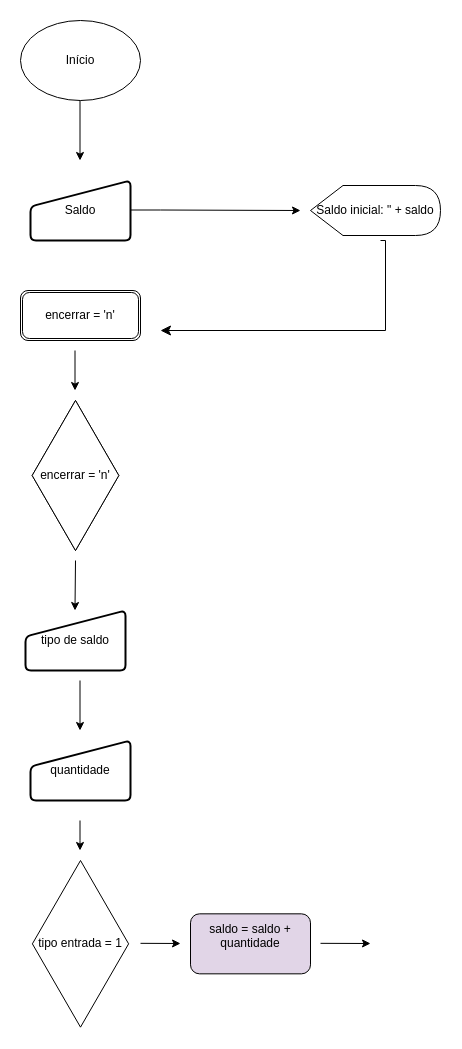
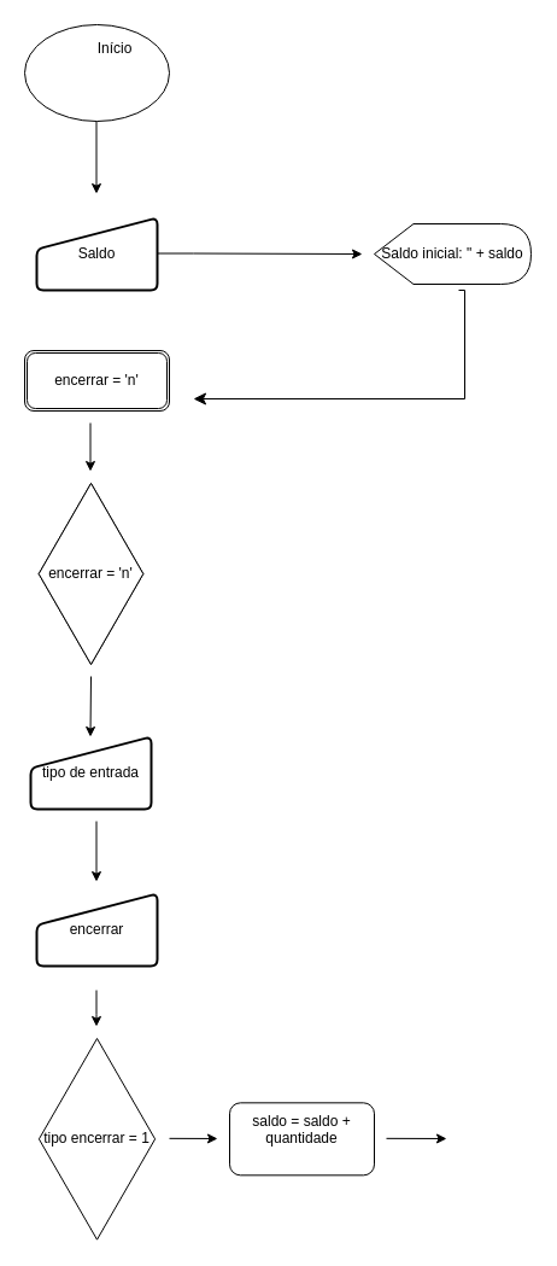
  <mxCell id="0" />
  <mxCell id="1" parent="0" />
  <mxCell id="2" value="" style="ellipse;whiteSpace=wrap;html=1;" vertex="1" parent="1"><mxGeometry x="20" y="20" width="120" height="80" as="geometry" /></mxCell>
- <mxCell id="3" value="Início" style="text;strokeColor=none;align=center;fillColor=none;html=1;verticalAlign=middle;whiteSpace=wrap;rounded=0;" vertex="1" parent="1"><mxGeometry x="50" y="45" width="60" height="30" as="geometry" /></mxCell>
+ <mxCell id="3" value="Início" style="text;strokeColor=none;align=center;fillColor=none;html=1;verticalAlign=middle;whiteSpace=wrap;rounded=0;" vertex="1" parent="1"><mxGeometry x="65" y="25" width="60" height="30" as="geometry" /></mxCell>
  <mxCell id="4" value="Saldo" style="html=1;strokeWidth=2;shape=manualInput;whiteSpace=wrap;rounded=1;size=26;arcSize=11;" vertex="1" parent="1"><mxGeometry x="30" y="180" width="100" height="60" as="geometry" /></mxCell>
  <mxCell id="5" value="Saldo inicial: &quot; + saldo" style="shape=display;whiteSpace=wrap;html=1;" vertex="1" parent="1"><mxGeometry x="310" y="185" width="130" height="50" as="geometry" /></mxCell>
  <mxCell id="6" value="" style="edgeStyle=segmentEdgeStyle;endArrow=classic;html=1;curved=0;rounded=0;endSize=8;startSize=8;" edge="1" parent="1"><mxGeometry width="50" height="50" relative="1" as="geometry"><mxPoint x="380" y="240" as="sourcePoint" /><mxPoint x="160" y="330" as="targetPoint" /><Array as="points"><mxPoint x="385" y="240" /><mxPoint x="385" y="330" /></Array></mxGeometry></mxCell>
  <mxCell id="7" value="" style="endArrow=classic;html=1;rounded=0;" edge="1" parent="1"><mxGeometry width="50" height="50" relative="1" as="geometry"><mxPoint x="79.5" y="100" as="sourcePoint" /><mxPoint x="79.5" y="160" as="targetPoint" /><Array as="points" /></mxGeometry></mxCell>
  <mxCell id="8" value="" style="endArrow=classic;html=1;rounded=0;" edge="1" parent="1"><mxGeometry width="50" height="50" relative="1" as="geometry"><mxPoint x="130" y="209.5" as="sourcePoint" /><mxPoint x="300" y="210" as="targetPoint" /><Array as="points"><mxPoint x="160" y="209.5" /></Array></mxGeometry></mxCell>
  <mxCell id="9" value="encerrar = 'n'" style="shape=ext;double=1;rounded=1;whiteSpace=wrap;html=1;" vertex="1" parent="1"><mxGeometry x="20" y="290" width="120" height="50" as="geometry" /></mxCell>
  <mxCell id="10" value="" style="endArrow=classic;html=1;rounded=0;" edge="1" parent="1"><mxGeometry width="50" height="50" relative="1" as="geometry"><mxPoint x="74.5" y="350" as="sourcePoint" /><mxPoint x="74.5" y="390" as="targetPoint" /></mxGeometry></mxCell>
  <mxCell id="11" value="encerrar = 'n'&lt;br&gt;" style="html=1;whiteSpace=wrap;aspect=fixed;shape=isoRectangle;direction=south;" vertex="1" parent="1"><mxGeometry x="30" y="400" width="90" height="150" as="geometry" /></mxCell>
  <mxCell id="12" value="" style="endArrow=classic;html=1;rounded=0;" edge="1" parent="1"><mxGeometry width="50" height="50" relative="1" as="geometry"><mxPoint x="75" y="560" as="sourcePoint" /><mxPoint x="74.5" y="610" as="targetPoint" /></mxGeometry></mxCell>
- <mxCell id="13" value="tipo de saldo&lt;br&gt;" style="html=1;strokeWidth=2;shape=manualInput;whiteSpace=wrap;rounded=1;size=26;arcSize=11;" vertex="1" parent="1"><mxGeometry x="25" y="610" width="100" height="60" as="geometry" /></mxCell>
+ <mxCell id="13" value="tipo de entrada&lt;br&gt;" style="html=1;strokeWidth=2;shape=manualInput;whiteSpace=wrap;rounded=1;size=26;arcSize=11;" vertex="1" parent="1"><mxGeometry x="25" y="610" width="100" height="60" as="geometry" /></mxCell>
  <mxCell id="14" value="" style="endArrow=classic;html=1;rounded=0;" edge="1" parent="1"><mxGeometry width="50" height="50" relative="1" as="geometry"><mxPoint x="79.5" y="680" as="sourcePoint" /><mxPoint x="79.5" y="730" as="targetPoint" /></mxGeometry></mxCell>
- <mxCell id="15" value="quantidade&lt;br&gt;" style="html=1;strokeWidth=2;shape=manualInput;whiteSpace=wrap;rounded=1;size=26;arcSize=11;" vertex="1" parent="1"><mxGeometry x="30" y="740" width="100" height="60" as="geometry" /></mxCell>
+ <mxCell id="15" value="encerrar&lt;br&gt;" style="html=1;strokeWidth=2;shape=manualInput;whiteSpace=wrap;rounded=1;size=26;arcSize=11;" vertex="1" parent="1"><mxGeometry x="30" y="740" width="100" height="60" as="geometry" /></mxCell>
  <mxCell id="16" value="" style="endArrow=classic;html=1;rounded=0;" edge="1" parent="1"><mxGeometry width="50" height="50" relative="1" as="geometry"><mxPoint x="79.5" y="820" as="sourcePoint" /><mxPoint x="79.5" y="850" as="targetPoint" /><Array as="points"><mxPoint x="79.5" y="840" /></Array></mxGeometry></mxCell>
  <mxCell id="17" value="encerrar = 'n'&lt;br&gt;" style="html=1;whiteSpace=wrap;aspect=fixed;shape=isoRectangle;direction=south;" vertex="1" parent="1"><mxGeometry x="30" y="400" width="90" height="150" as="geometry" /></mxCell>
- <mxCell id="18" value="tipo entrada = 1&lt;br&gt;" style="html=1;whiteSpace=wrap;aspect=fixed;shape=isoRectangle;direction=south;" vertex="1" parent="1"><mxGeometry x="30" y="860" width="100" height="166.66" as="geometry" /></mxCell>
+ <mxCell id="18" value="tipo encerrar = 1&lt;br&gt;" style="html=1;whiteSpace=wrap;aspect=fixed;shape=isoRectangle;direction=south;" vertex="1" parent="1"><mxGeometry x="30" y="860" width="100" height="166.66" as="geometry" /></mxCell>
  <mxCell id="19" value="" style="endArrow=classic;html=1;rounded=0;" edge="1" parent="1"><mxGeometry width="50" height="50" relative="1" as="geometry"><mxPoint x="140" y="942.83" as="sourcePoint" /><mxPoint x="180" y="942.99" as="targetPoint" /></mxGeometry></mxCell>
- <mxCell id="20" value="saldo = saldo + quantidade&lt;br&gt;&amp;nbsp;" style="rounded=1;whiteSpace=wrap;html=1;fillColor=#e1d5e7;" vertex="1" parent="1"><mxGeometry x="190" y="913.33" width="120" height="60" as="geometry" /></mxCell>
+ <mxCell id="20" value="saldo = saldo + quantidade&lt;br&gt;&amp;nbsp;" style="rounded=1;whiteSpace=wrap;html=1;" vertex="1" parent="1"><mxGeometry x="190" y="913.33" width="120" height="60" as="geometry" /></mxCell>
  <mxCell id="21" value="" style="endArrow=classic;html=1;rounded=0;" edge="1" parent="1"><mxGeometry width="50" height="50" relative="1" as="geometry"><mxPoint x="320" y="942.83" as="sourcePoint" /><mxPoint x="370" y="942.99" as="targetPoint" /><Array as="points"><mxPoint x="320" y="942.83" /></Array></mxGeometry></mxCell>
